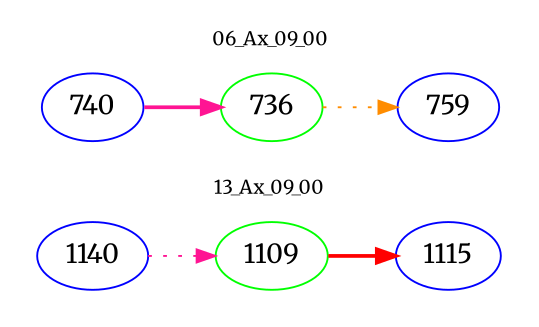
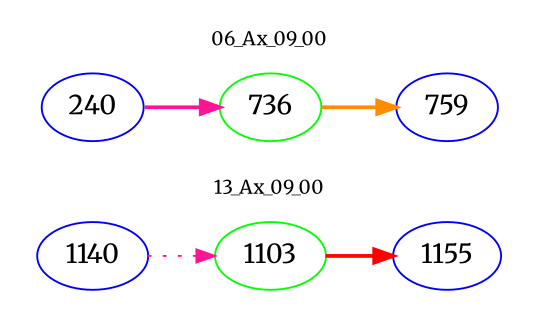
  digraph {
    fontname=Merriweather
    rankdir=LR
    node [color=blue fontname=Merriweather]
    edge [color=deeppink fontname=Merriweather style=dotted]
    n1 [label=1140]
-   n2 [color=green label=1109]
-   n3 [label=1115]
-   n4 [label=740]
+   n2 [color=green label=1103]
+   n3 [label=1155]
+   n4 [label=240]
    n5 [color=green label=736]
    n6 [label=759]
    subgraph cluster_1 {
      color=white
      fontsize=10
      label="13_Ax_09_00"
      n1
      n2
      n3
    }
    subgraph cluster_2 {
      color=white
      fontsize=10
      label="06_Ax_09_00"
      n4
      n5
      n6
    }
    n1 -> n2
    n2 -> n3 [color=red style=bold]
    n4 -> n5 [style=bold]
-   n5 -> n6 [color=darkorange]
+   n5 -> n6 [color=darkorange style=bold]
  }
